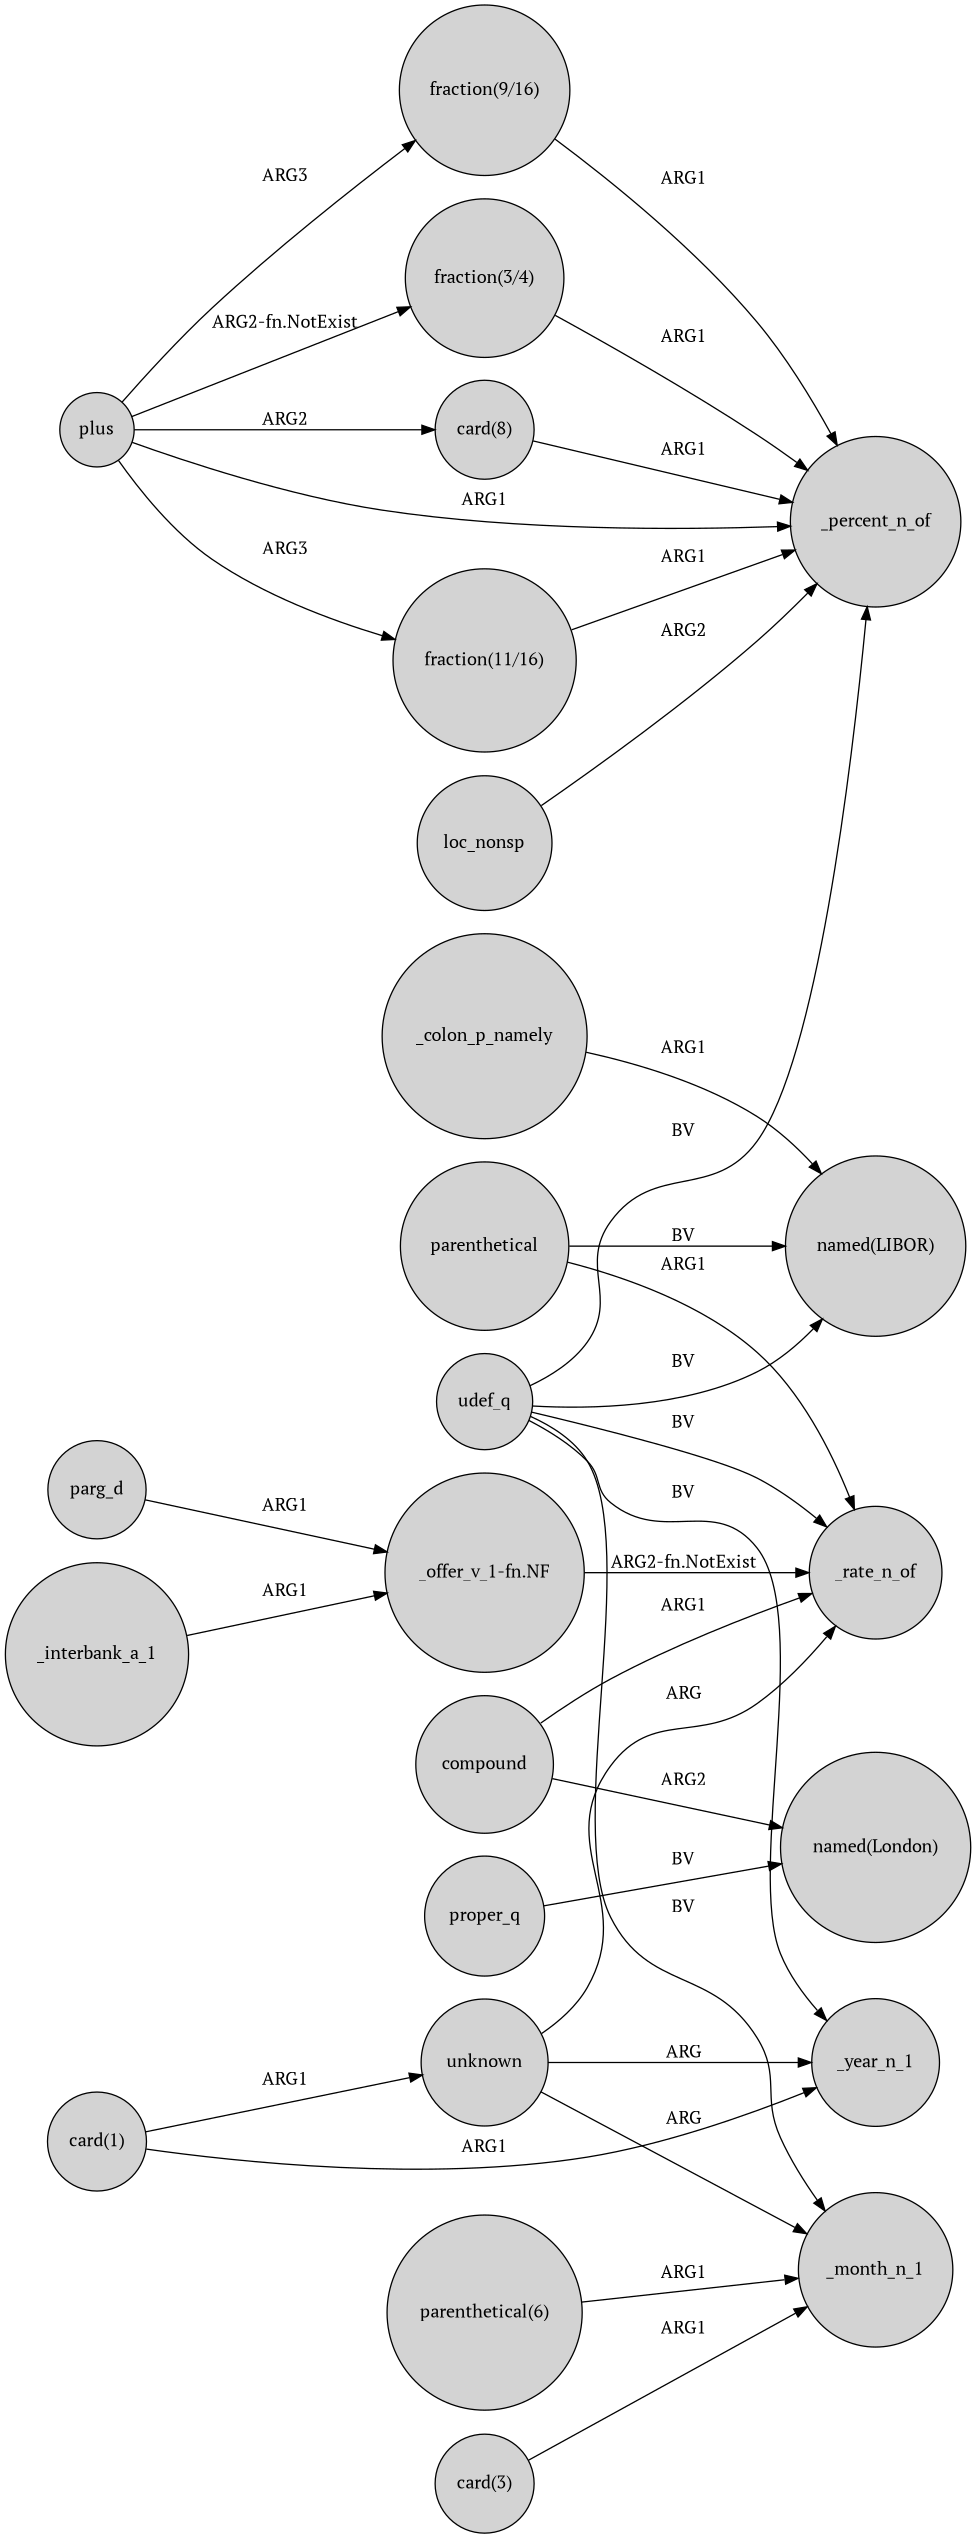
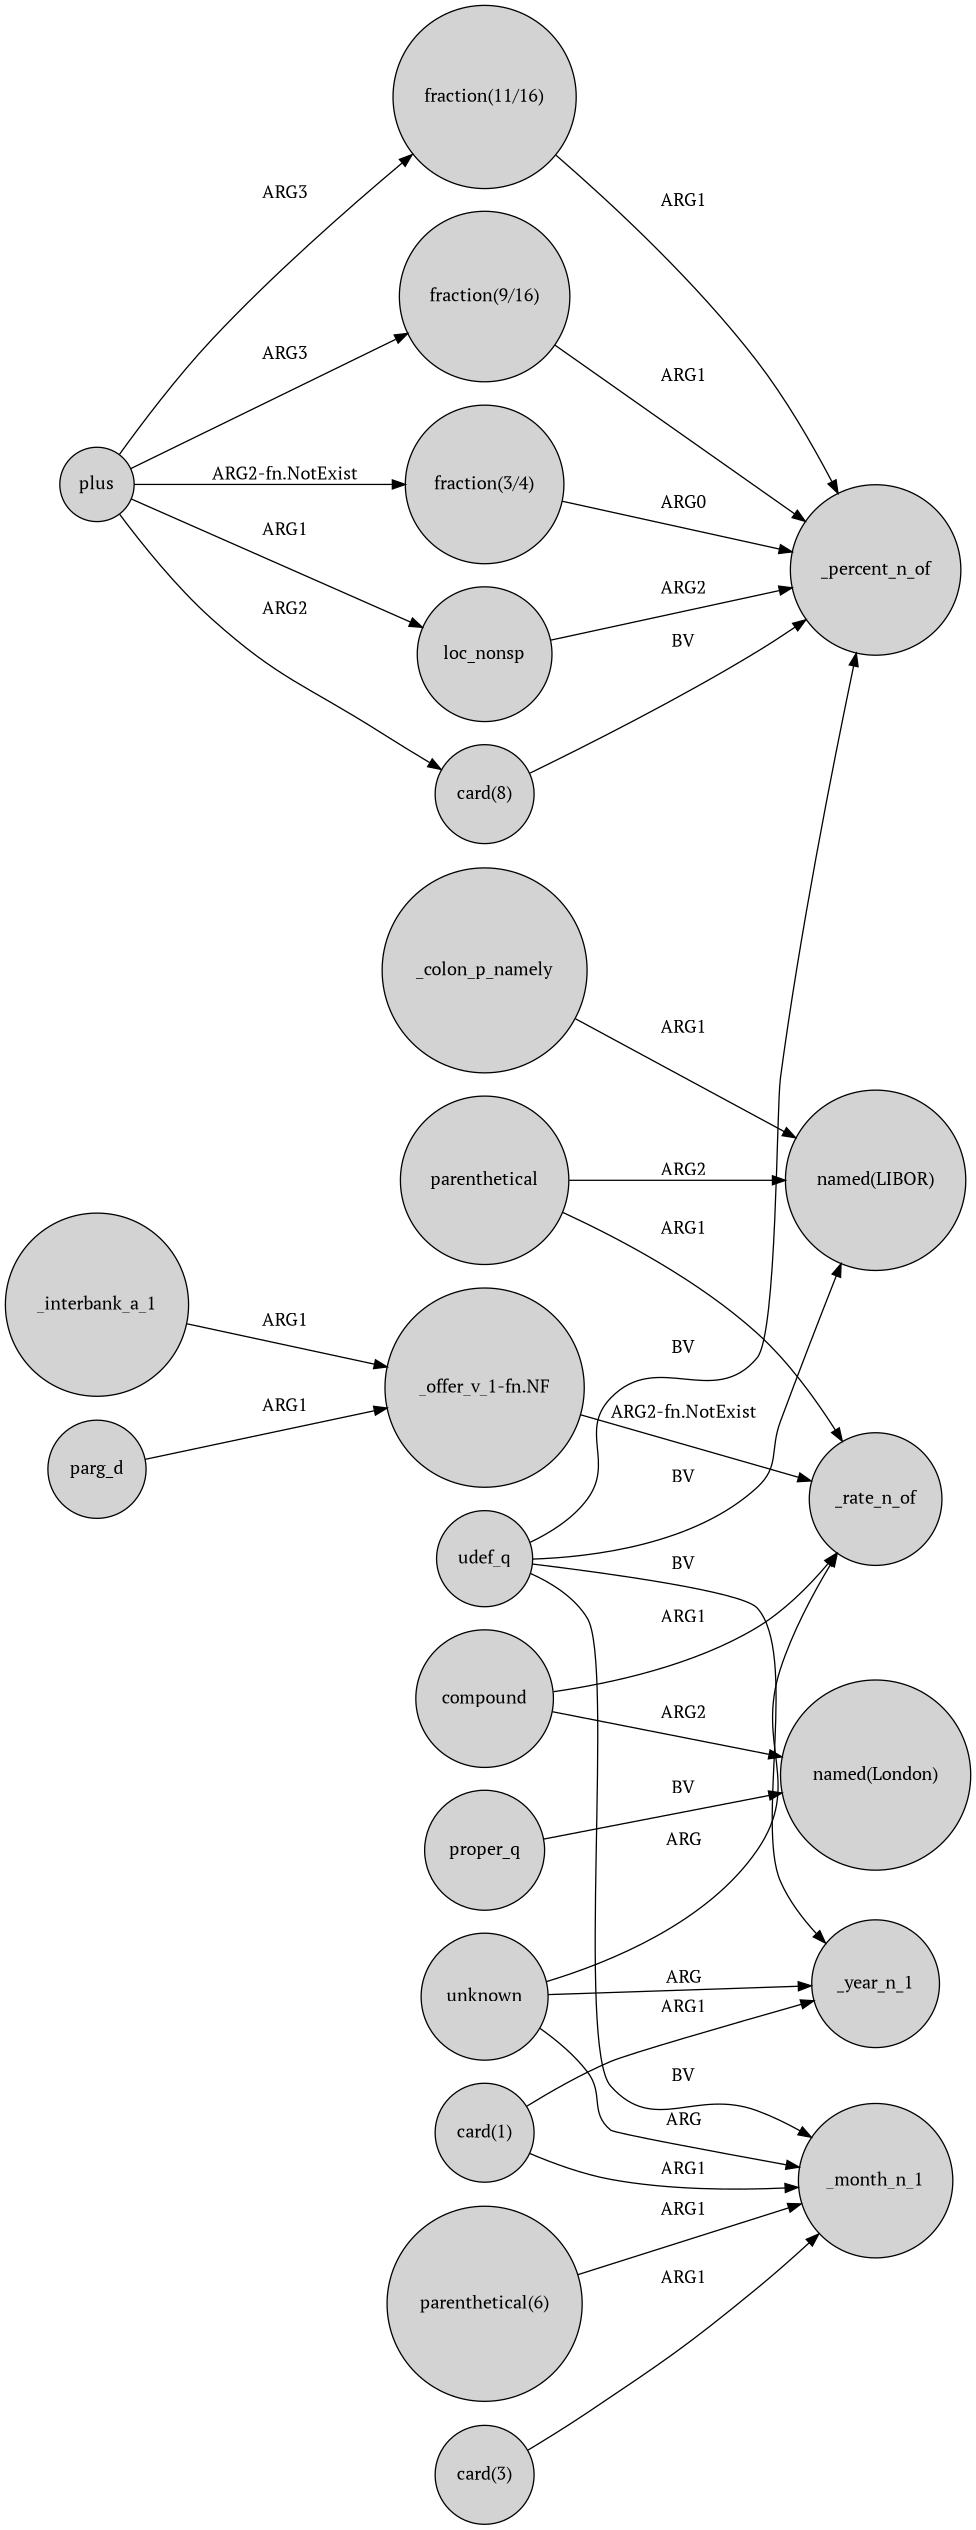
  digraph {
    fontname="PT Serif"
    rankdir=LR
    node [fontname="PT Serif" shape=circle style=filled]
    edge [fontname="PT Serif"]
    plus
    "card(8)"
    _percent_n_of
    "fraction(11/16)"
    "fraction(9/16)"
    "fraction(3/4)"
    _colon_p_namely
    "named(LIBOR)"
    parenthetical
    _rate_n_of
    _interbank_a_1
    "_offer_v_1-fn.NF"
    "card(1)"
    _month_n_1
    _year_n_1
    compound
    "named(London)"
    udef_q
    unknown
    loc_nonsp
    proper_q
    n22 [label="parenthetical(6)"]
    parg_d
    "card(3)"
    plus -> "card(8)" [label=ARG2]
-   plus -> _percent_n_of [label=ARG1]
+   plus -> loc_nonsp [label=ARG1]
    plus -> "fraction(11/16)" [label=ARG3]
    plus -> "fraction(9/16)" [label=ARG3]
    plus -> "fraction(3/4)" [label="ARG2-fn.NotExist"]
-   "card(8)" -> _percent_n_of [label=ARG1]
+   "card(8)" -> _percent_n_of [label=BV]
    "fraction(11/16)" -> _percent_n_of [label=ARG1]
    "fraction(9/16)" -> _percent_n_of [label=ARG1]
-   "fraction(3/4)" -> _percent_n_of [label=ARG1]
+   "fraction(3/4)" -> _percent_n_of [label=ARG0]
    _colon_p_namely -> "named(LIBOR)" [label=ARG1]
-   parenthetical -> "named(LIBOR)" [label=BV]
+   parenthetical -> "named(LIBOR)" [label=ARG2]
    parenthetical -> _rate_n_of [label=ARG1]
    _interbank_a_1 -> "_offer_v_1-fn.NF" [label=ARG1]
    "_offer_v_1-fn.NF" -> _rate_n_of [label="ARG2-fn.NotExist"]
-   "card(1)" -> unknown [label=ARG1]
+   "card(1)" -> _month_n_1 [label=ARG1]
    "card(1)" -> _year_n_1 [label=ARG1]
    compound -> _rate_n_of [label=ARG1]
    compound -> "named(London)" [label=ARG2]
    udef_q -> _percent_n_of [label=BV]
    udef_q -> "named(LIBOR)" [label=BV]
-   udef_q -> _rate_n_of [label=BV]
    udef_q -> _month_n_1 [label=BV]
    udef_q -> _year_n_1 [label=BV]
    unknown -> _rate_n_of [label=ARG]
    unknown -> _month_n_1 [label=ARG]
    unknown -> _year_n_1 [label=ARG]
    loc_nonsp -> _percent_n_of [label=ARG2]
    proper_q -> "named(London)" [label=BV]
    n22 -> _month_n_1 [label=ARG1]
    parg_d -> "_offer_v_1-fn.NF" [label=ARG1]
    "card(3)" -> _month_n_1 [label=ARG1]
  }
